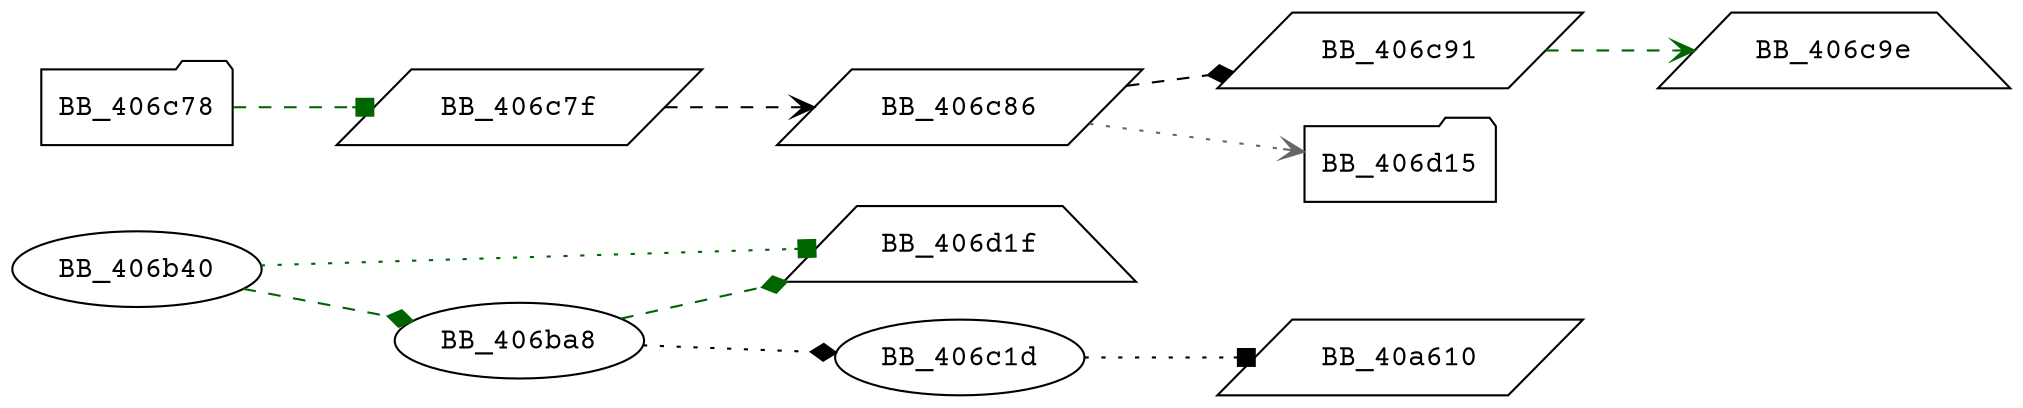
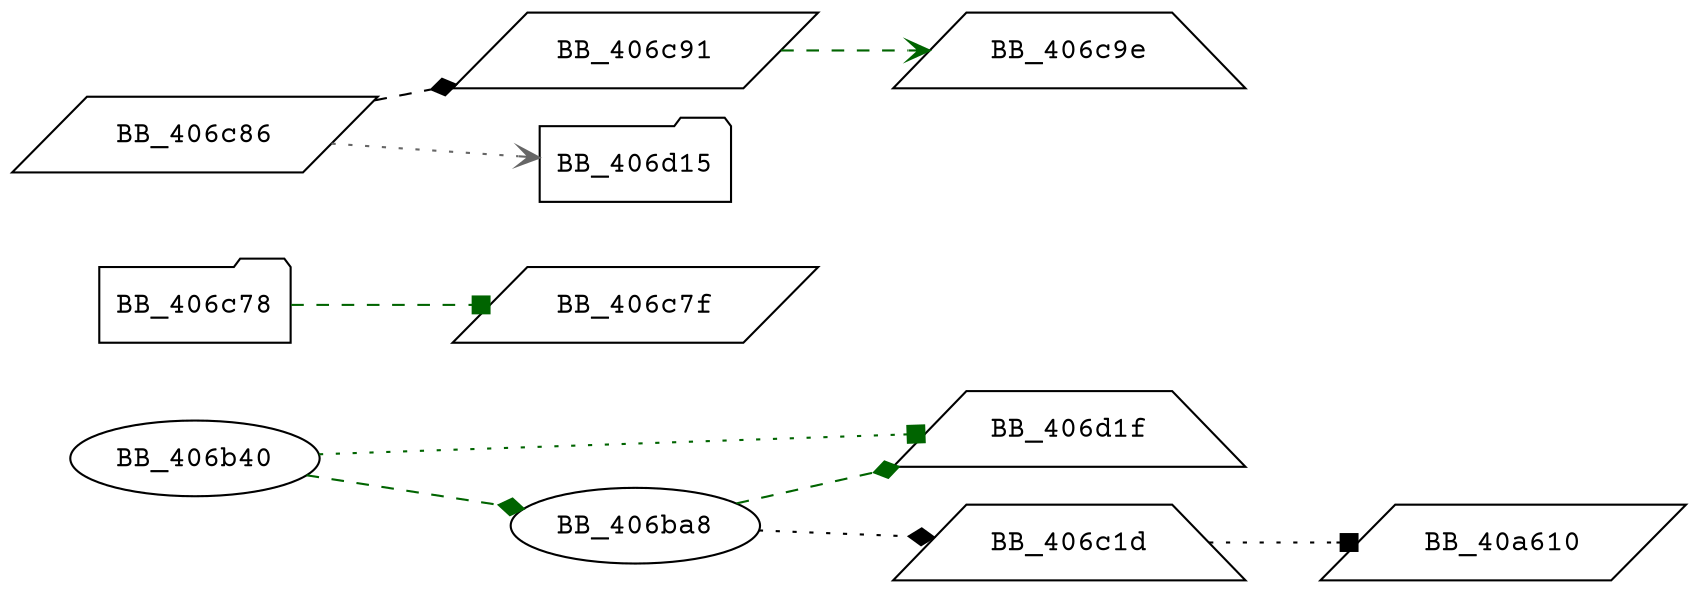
  digraph {
    fontname="Courier Prime"
    rankdir=LR
    node [fontname="Courier Prime" shape=parallelogram]
    edge [arrowhead=diamond color=darkgreen fontname="Courier Prime" style=dashed]
    BB_406b40 [shape=ellipse]
    BB_406ba8 [shape=ellipse]
    BB_406d1f [shape=trapezium]
-   BB_406c1d [shape=ellipse]
+   BB_406c1d [shape=trapezium]
    BB_40a610
    BB_406c78 [shape=folder]
    BB_406c7f
    BB_406c86
    BB_406c91
    BB_406d15 [shape=folder]
    BB_406c9e [shape=trapezium]
    BB_406b40 -> BB_406ba8
    BB_406b40 -> BB_406d1f [arrowhead=box style=dotted]
    BB_406ba8 -> BB_406d1f
    BB_406ba8 -> BB_406c1d [color=black style=dotted]
    BB_406c1d -> BB_40a610 [arrowhead=box color=black style=dotted]
    BB_406c78 -> BB_406c7f [arrowhead=box]
-   BB_406c7f -> BB_406c86 [arrowhead=vee color=black]
    BB_406c86 -> BB_406c91 [color=black]
    BB_406c86 -> BB_406d15 [arrowhead=vee color=gray40 style=dotted]
    BB_406c91 -> BB_406c9e [arrowhead=vee]
  }
